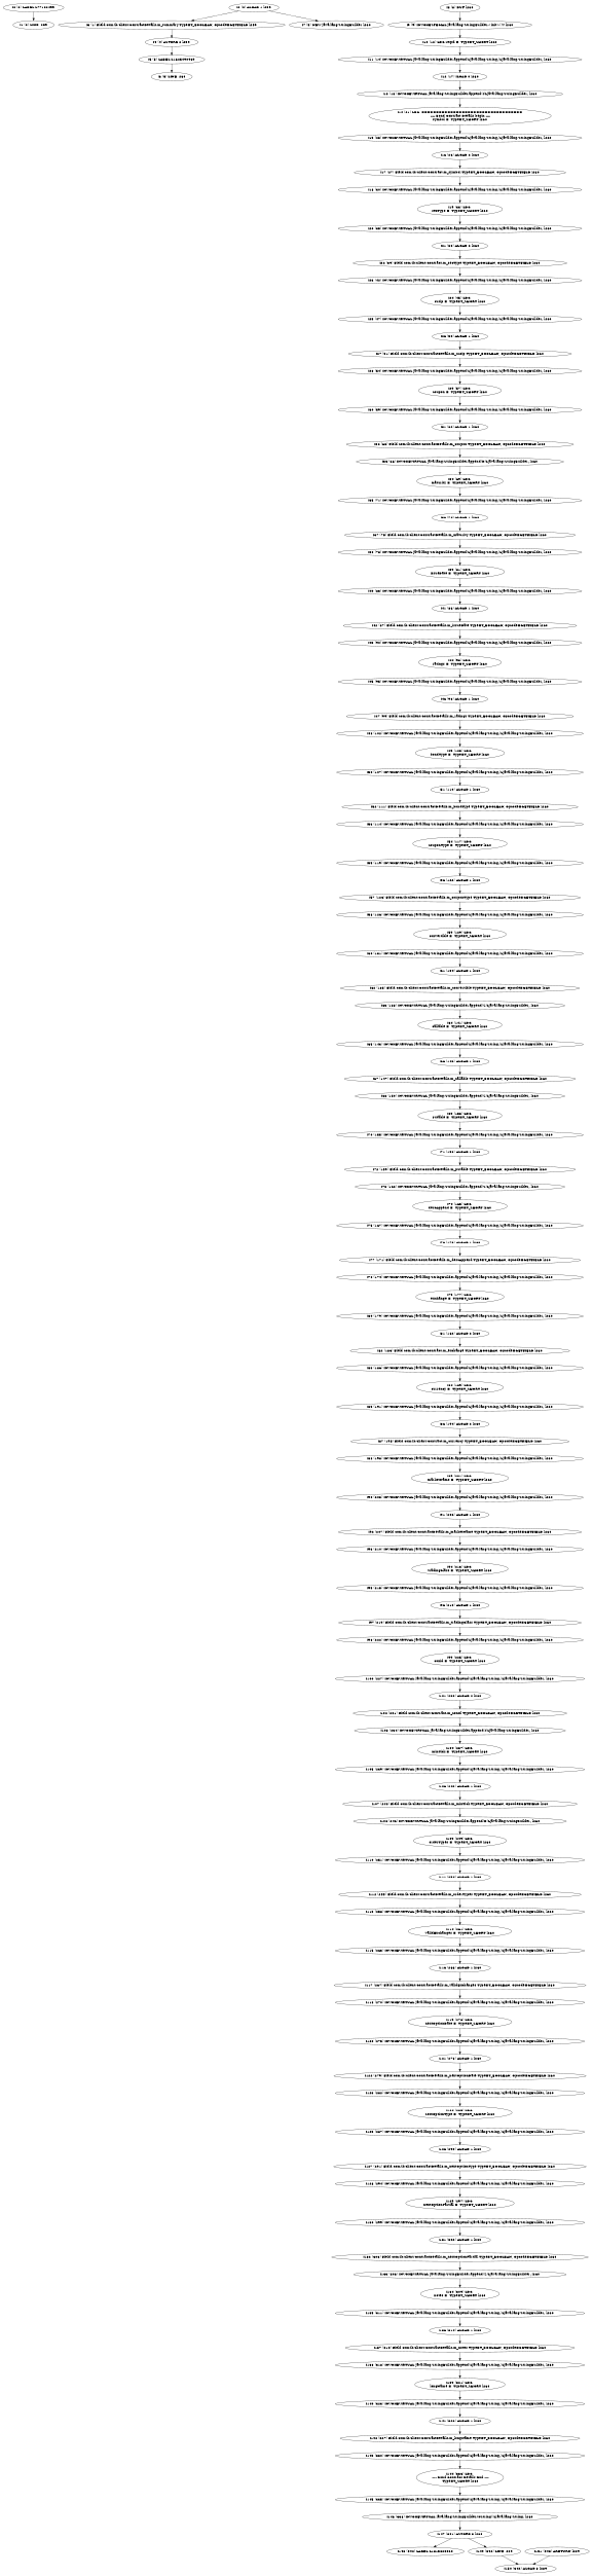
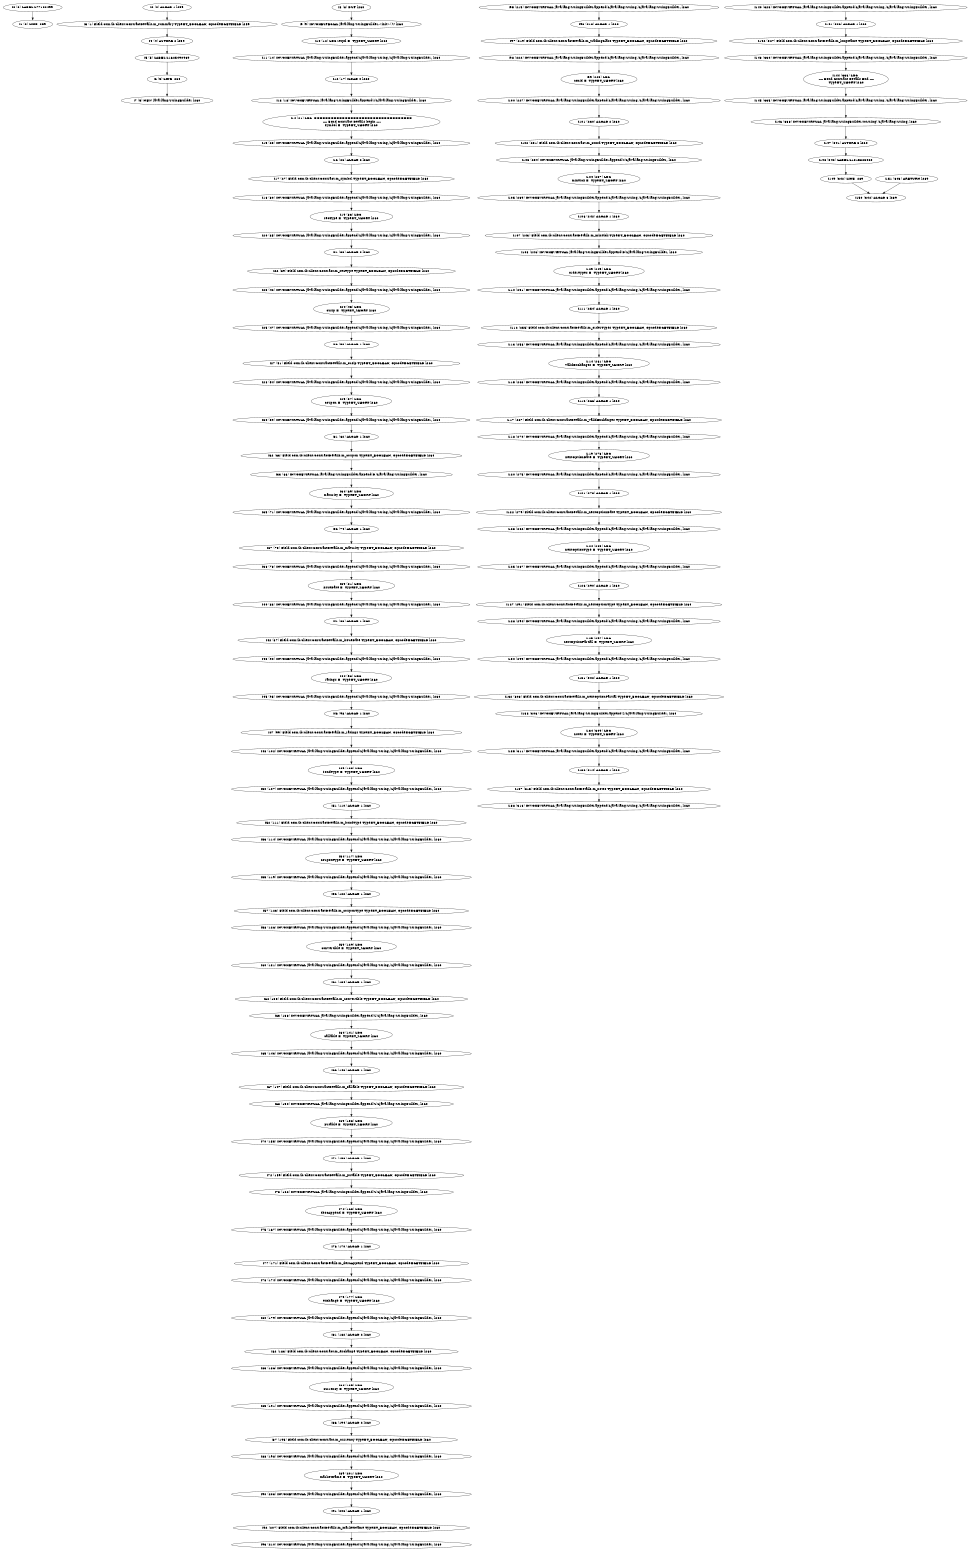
  digraph {
    n1 [label="I0 (0) LABEL L77102499"]
    n2 [label="I1 (0) LINE  259"]
    n3 [label="I2 (0) ALOAD 1 l259"]
    n4 [label="I3 (1) Field com/ib/client/ContractDetails.m_summary Type=T_BOOLEAN, Opcode=GETFIELD l259"]
    n5 [label="I4 (4) ASTORE 2 l259"]
    n6 [label="I5 (5) LABEL L1625490969"]
    n7 [label="I6 (5) LINE  260"]
    n8 [label="I7 (5) NEW java/lang/StringBuilder l260"]
    n9 [label="I8 (8) DUP l260"]
    n10 [label="I9 (9) INVOKESPECIAL java/lang/StringBuilder.<init>()V l260"]
    n11 [label="I10 (12) LDC reqId =  Type=T_SHORT l260"]
    n12 [label="I11 (14) INVOKEVIRTUAL java/lang/StringBuilder.append(Ljava/lang/String;)Ljava/lang/StringBuilder; l260"]
    n13 [label="I12 (17) ILOAD 0 l260"]
    n14 [label="I13 (18) INVOKEVIRTUAL java/lang/StringBuilder.append(I)Ljava/lang/StringBuilder; l260"]
    n15 [label="I14 (21) LDC  ===================================\n ---- Bond Contract Details begin ----\nsymbol =  Type=T_SHORT l260"]
    n16 [label="I15 (23) INVOKEVIRTUAL java/lang/StringBuilder.append(Ljava/lang/String;)Ljava/lang/StringBuilder; l260"]
    n17 [label="I16 (26) ALOAD 2 l260"]
    n18 [label="I17 (27) Field com/ib/client/Contract.m_symbol Type=T_BOOLEAN, Opcode=GETFIELD l260"]
    n19 [label="I18 (30) INVOKEVIRTUAL java/lang/StringBuilder.append(Ljava/lang/String;)Ljava/lang/StringBuilder; l260"]
    n20 [label="I19 (33) LDC \nsecType =  Type=T_SHORT l260"]
    n21 [label="I20 (35) INVOKEVIRTUAL java/lang/StringBuilder.append(Ljava/lang/String;)Ljava/lang/StringBuilder; l260"]
    n22 [label="I21 (38) ALOAD 2 l260"]
    n23 [label="I22 (39) Field com/ib/client/Contract.m_secType Type=T_BOOLEAN, Opcode=GETFIELD l260"]
    n24 [label="I23 (42) INVOKEVIRTUAL java/lang/StringBuilder.append(Ljava/lang/String;)Ljava/lang/StringBuilder; l260"]
    n25 [label="I24 (45) LDC \ncusip =  Type=T_SHORT l260"]
    n26 [label="I25 (47) INVOKEVIRTUAL java/lang/StringBuilder.append(Ljava/lang/String;)Ljava/lang/StringBuilder; l260"]
    n27 [label="I26 (50) ALOAD 1 l260"]
    n28 [label="I27 (51) Field com/ib/client/ContractDetails.m_cusip Type=T_BOOLEAN, Opcode=GETFIELD l260"]
    n29 [label="I28 (54) INVOKEVIRTUAL java/lang/StringBuilder.append(Ljava/lang/String;)Ljava/lang/StringBuilder; l260"]
    n30 [label="I29 (57) LDC \ncoupon =  Type=T_SHORT l260"]
    n31 [label="I30 (59) INVOKEVIRTUAL java/lang/StringBuilder.append(Ljava/lang/String;)Ljava/lang/StringBuilder; l260"]
    n32 [label="I31 (62) ALOAD 1 l260"]
    n33 [label="I32 (63) Field com/ib/client/ContractDetails.m_coupon Type=T_BOOLEAN, Opcode=GETFIELD l260"]
    n34 [label="I33 (66) INVOKEVIRTUAL java/lang/StringBuilder.append(D)Ljava/lang/StringBuilder; l260"]
    n35 [label="I34 (69) LDC \nmaturity =  Type=T_SHORT l260"]
    n36 [label="I35 (71) INVOKEVIRTUAL java/lang/StringBuilder.append(Ljava/lang/String;)Ljava/lang/StringBuilder; l260"]
    n37 [label="I36 (74) ALOAD 1 l260"]
    n38 [label="I37 (75) Field com/ib/client/ContractDetails.m_maturity Type=T_BOOLEAN, Opcode=GETFIELD l260"]
    n39 [label="I38 (78) INVOKEVIRTUAL java/lang/StringBuilder.append(Ljava/lang/String;)Ljava/lang/StringBuilder; l260"]
    n40 [label="I39 (81) LDC \nissueDate =  Type=T_SHORT l260"]
    n41 [label="I40 (83) INVOKEVIRTUAL java/lang/StringBuilder.append(Ljava/lang/String;)Ljava/lang/StringBuilder; l260"]
    n42 [label="I41 (86) ALOAD 1 l260"]
    n43 [label="I42 (87) Field com/ib/client/ContractDetails.m_issueDate Type=T_BOOLEAN, Opcode=GETFIELD l260"]
    n44 [label="I43 (90) INVOKEVIRTUAL java/lang/StringBuilder.append(Ljava/lang/String;)Ljava/lang/StringBuilder; l260"]
    n45 [label="I44 (93) LDC \nratings =  Type=T_SHORT l260"]
    n46 [label="I45 (95) INVOKEVIRTUAL java/lang/StringBuilder.append(Ljava/lang/String;)Ljava/lang/StringBuilder; l260"]
    n47 [label="I46 (98) ALOAD 1 l260"]
    n48 [label="I47 (99) Field com/ib/client/ContractDetails.m_ratings Type=T_BOOLEAN, Opcode=GETFIELD l260"]
    n49 [label="I48 (102) INVOKEVIRTUAL java/lang/StringBuilder.append(Ljava/lang/String;)Ljava/lang/StringBuilder; l260"]
    n50 [label="I49 (105) LDC \nbondType =  Type=T_SHORT l260"]
    n51 [label="I50 (107) INVOKEVIRTUAL java/lang/StringBuilder.append(Ljava/lang/String;)Ljava/lang/StringBuilder; l260"]
    n52 [label="I51 (110) ALOAD 1 l260"]
    n53 [label="I52 (111) Field com/ib/client/ContractDetails.m_bondType Type=T_BOOLEAN, Opcode=GETFIELD l260"]
    n54 [label="I53 (114) INVOKEVIRTUAL java/lang/StringBuilder.append(Ljava/lang/String;)Ljava/lang/StringBuilder; l260"]
    n55 [label="I54 (117) LDC \ncouponType =  Type=T_SHORT l260"]
    n56 [label="I55 (119) INVOKEVIRTUAL java/lang/StringBuilder.append(Ljava/lang/String;)Ljava/lang/StringBuilder; l260"]
    n57 [label="I56 (122) ALOAD 1 l260"]
    n58 [label="I57 (123) Field com/ib/client/ContractDetails.m_couponType Type=T_BOOLEAN, Opcode=GETFIELD l260"]
    n59 [label="I58 (126) INVOKEVIRTUAL java/lang/StringBuilder.append(Ljava/lang/String;)Ljava/lang/StringBuilder; l260"]
    n60 [label="I59 (129) LDC \nconvertible =  Type=T_SHORT l260"]
    n61 [label="I60 (131) INVOKEVIRTUAL java/lang/StringBuilder.append(Ljava/lang/String;)Ljava/lang/StringBuilder; l260"]
    n62 [label="I61 (134) ALOAD 1 l260"]
    n63 [label="I62 (135) Field com/ib/client/ContractDetails.m_convertible Type=T_BOOLEAN, Opcode=GETFIELD l260"]
    n64 [label="I63 (138) INVOKEVIRTUAL java/lang/StringBuilder.append(Z)Ljava/lang/StringBuilder; l260"]
    n65 [label="I64 (141) LDC \ncallable =  Type=T_SHORT l260"]
    n66 [label="I65 (143) INVOKEVIRTUAL java/lang/StringBuilder.append(Ljava/lang/String;)Ljava/lang/StringBuilder; l260"]
    n67 [label="I66 (146) ALOAD 1 l260"]
    n68 [label="I67 (147) Field com/ib/client/ContractDetails.m_callable Type=T_BOOLEAN, Opcode=GETFIELD l260"]
    n69 [label="I68 (150) INVOKEVIRTUAL java/lang/StringBuilder.append(Z)Ljava/lang/StringBuilder; l260"]
    n70 [label="I69 (153) LDC \nputable =  Type=T_SHORT l260"]
    n71 [label="I70 (155) INVOKEVIRTUAL java/lang/StringBuilder.append(Ljava/lang/String;)Ljava/lang/StringBuilder; l260"]
    n72 [label="I71 (158) ALOAD 1 l260"]
    n73 [label="I72 (159) Field com/ib/client/ContractDetails.m_putable Type=T_BOOLEAN, Opcode=GETFIELD l260"]
    n74 [label="I73 (162) INVOKEVIRTUAL java/lang/StringBuilder.append(Z)Ljava/lang/StringBuilder; l260"]
    n75 [label="I74 (165) LDC \ndescAppend =  Type=T_SHORT l260"]
    n76 [label="I75 (167) INVOKEVIRTUAL java/lang/StringBuilder.append(Ljava/lang/String;)Ljava/lang/StringBuilder; l260"]
    n77 [label="I76 (170) ALOAD 1 l260"]
    n78 [label="I77 (171) Field com/ib/client/ContractDetails.m_descAppend Type=T_BOOLEAN, Opcode=GETFIELD l260"]
    n79 [label="I78 (174) INVOKEVIRTUAL java/lang/StringBuilder.append(Ljava/lang/String;)Ljava/lang/StringBuilder; l260"]
    n80 [label="I79 (177) LDC \nexchange =  Type=T_SHORT l260"]
    n81 [label="I80 (179) INVOKEVIRTUAL java/lang/StringBuilder.append(Ljava/lang/String;)Ljava/lang/StringBuilder; l260"]
    n82 [label="I81 (182) ALOAD 2 l260"]
    n83 [label="I82 (183) Field com/ib/client/Contract.m_exchange Type=T_BOOLEAN, Opcode=GETFIELD l260"]
    n84 [label="I83 (186) INVOKEVIRTUAL java/lang/StringBuilder.append(Ljava/lang/String;)Ljava/lang/StringBuilder; l260"]
    n85 [label="I84 (189) LDC \ncurrency =  Type=T_SHORT l260"]
    n86 [label="I85 (191) INVOKEVIRTUAL java/lang/StringBuilder.append(Ljava/lang/String;)Ljava/lang/StringBuilder; l260"]
    n87 [label="I86 (194) ALOAD 2 l260"]
    n88 [label="I87 (195) Field com/ib/client/Contract.m_currency Type=T_BOOLEAN, Opcode=GETFIELD l260"]
    n89 [label="I88 (198) INVOKEVIRTUAL java/lang/StringBuilder.append(Ljava/lang/String;)Ljava/lang/StringBuilder; l260"]
    n90 [label="I89 (201) LDC \nmarketName =  Type=T_SHORT l260"]
    n91 [label="I90 (203) INVOKEVIRTUAL java/lang/StringBuilder.append(Ljava/lang/String;)Ljava/lang/StringBuilder; l260"]
    n92 [label="I91 (206) ALOAD 1 l260"]
    n93 [label="I92 (207) Field com/ib/client/ContractDetails.m_marketName Type=T_BOOLEAN, Opcode=GETFIELD l260"]
    n94 [label="I93 (210) INVOKEVIRTUAL java/lang/StringBuilder.append(Ljava/lang/String;)Ljava/lang/StringBuilder; l260"]
-   n95 [label="I94 (213) LDC \ntradingClass =  Type=T_SHORT l260"]
    n96 [label="I95 (215) INVOKEVIRTUAL java/lang/StringBuilder.append(Ljava/lang/String;)Ljava/lang/StringBuilder; l260"]
    n97 [label="I96 (218) ALOAD 1 l260"]
    n98 [label="I97 (219) Field com/ib/client/ContractDetails.m_tradingClass Type=T_BOOLEAN, Opcode=GETFIELD l260"]
    n99 [label="I98 (222) INVOKEVIRTUAL java/lang/StringBuilder.append(Ljava/lang/String;)Ljava/lang/StringBuilder; l260"]
    n100 [label="I99 (225) LDC \nconid =  Type=T_SHORT l260"]
    n101 [label="I100 (227) INVOKEVIRTUAL java/lang/StringBuilder.append(Ljava/lang/String;)Ljava/lang/StringBuilder; l260"]
    n102 [label="I101 (230) ALOAD 2 l260"]
    n103 [label="I102 (231) Field com/ib/client/Contract.m_conId Type=T_BOOLEAN, Opcode=GETFIELD l260"]
    n104 [label="I103 (234) INVOKEVIRTUAL java/lang/StringBuilder.append(I)Ljava/lang/StringBuilder; l260"]
    n105 [label="I104 (237) LDC \nminTick =  Type=T_SHORT l260"]
    n106 [label="I105 (239) INVOKEVIRTUAL java/lang/StringBuilder.append(Ljava/lang/String;)Ljava/lang/StringBuilder; l260"]
    n107 [label="I106 (242) ALOAD 1 l260"]
    n108 [label="I107 (243) Field com/ib/client/ContractDetails.m_minTick Type=T_BOOLEAN, Opcode=GETFIELD l260"]
    n109 [label="I108 (246) INVOKEVIRTUAL java/lang/StringBuilder.append(D)Ljava/lang/StringBuilder; l260"]
    n110 [label="I109 (249) LDC \norderTypes =  Type=T_SHORT l260"]
    n111 [label="I110 (251) INVOKEVIRTUAL java/lang/StringBuilder.append(Ljava/lang/String;)Ljava/lang/StringBuilder; l260"]
    n112 [label="I111 (254) ALOAD 1 l260"]
    n113 [label="I112 (255) Field com/ib/client/ContractDetails.m_orderTypes Type=T_BOOLEAN, Opcode=GETFIELD l260"]
    n114 [label="I113 (258) INVOKEVIRTUAL java/lang/StringBuilder.append(Ljava/lang/String;)Ljava/lang/StringBuilder; l260"]
    n115 [label="I114 (261) LDC \nvalidExchanges =  Type=T_SHORT l260"]
    n116 [label="I115 (263) INVOKEVIRTUAL java/lang/StringBuilder.append(Ljava/lang/String;)Ljava/lang/StringBuilder; l260"]
    n117 [label="I116 (266) ALOAD 1 l260"]
    n118 [label="I117 (267) Field com/ib/client/ContractDetails.m_validExchanges Type=T_BOOLEAN, Opcode=GETFIELD l260"]
    n119 [label="I118 (270) INVOKEVIRTUAL java/lang/StringBuilder.append(Ljava/lang/String;)Ljava/lang/StringBuilder; l260"]
    n120 [label="I119 (273) LDC \nnextOptionDate =  Type=T_SHORT l260"]
    n121 [label="I120 (275) INVOKEVIRTUAL java/lang/StringBuilder.append(Ljava/lang/String;)Ljava/lang/StringBuilder; l260"]
    n122 [label="I121 (278) ALOAD 1 l260"]
    n123 [label="I122 (279) Field com/ib/client/ContractDetails.m_nextOptionDate Type=T_BOOLEAN, Opcode=GETFIELD l260"]
    n124 [label="I123 (282) INVOKEVIRTUAL java/lang/StringBuilder.append(Ljava/lang/String;)Ljava/lang/StringBuilder; l260"]
    n125 [label="I124 (285) LDC \nnextOptionType =  Type=T_SHORT l260"]
    n126 [label="I125 (287) INVOKEVIRTUAL java/lang/StringBuilder.append(Ljava/lang/String;)Ljava/lang/StringBuilder; l260"]
    n127 [label="I126 (290) ALOAD 1 l260"]
    n128 [label="I127 (291) Field com/ib/client/ContractDetails.m_nextOptionType Type=T_BOOLEAN, Opcode=GETFIELD l260"]
    n129 [label="I128 (294) INVOKEVIRTUAL java/lang/StringBuilder.append(Ljava/lang/String;)Ljava/lang/StringBuilder; l260"]
    n130 [label="I129 (297) LDC \nnextOptionPartial =  Type=T_SHORT l260"]
    n131 [label="I130 (299) INVOKEVIRTUAL java/lang/StringBuilder.append(Ljava/lang/String;)Ljava/lang/StringBuilder; l260"]
    n132 [label="I131 (302) ALOAD 1 l260"]
    n133 [label="I132 (303) Field com/ib/client/ContractDetails.m_nextOptionPartial Type=T_BOOLEAN, Opcode=GETFIELD l260"]
    n134 [label="I133 (306) INVOKEVIRTUAL java/lang/StringBuilder.append(Z)Ljava/lang/StringBuilder; l260"]
    n135 [label="I134 (309) LDC \nnotes =  Type=T_SHORT l260"]
    n136 [label="I135 (311) INVOKEVIRTUAL java/lang/StringBuilder.append(Ljava/lang/String;)Ljava/lang/StringBuilder; l260"]
    n137 [label="I136 (314) ALOAD 1 l260"]
    n138 [label="I137 (315) Field com/ib/client/ContractDetails.m_notes Type=T_BOOLEAN, Opcode=GETFIELD l260"]
    n139 [label="I138 (318) INVOKEVIRTUAL java/lang/StringBuilder.append(Ljava/lang/String;)Ljava/lang/StringBuilder; l260"]
-   n140 [label="I139 (321) LDC \nlongName =  Type=T_SHORT l260"]
    n141 [label="I140 (323) INVOKEVIRTUAL java/lang/StringBuilder.append(Ljava/lang/String;)Ljava/lang/StringBuilder; l260"]
    n142 [label="I141 (326) ALOAD 1 l260"]
    n143 [label="I142 (327) Field com/ib/client/ContractDetails.m_longName Type=T_BOOLEAN, Opcode=GETFIELD l260"]
    n144 [label="I143 (330) INVOKEVIRTUAL java/lang/StringBuilder.append(Ljava/lang/String;)Ljava/lang/StringBuilder; l260"]
    n145 [label="I144 (333) LDC \n ---- Bond Contract Details End ----\n Type=T_SHORT l260"]
    n146 [label="I145 (335) INVOKEVIRTUAL java/lang/StringBuilder.append(Ljava/lang/String;)Ljava/lang/StringBuilder; l260"]
    n147 [label="I146 (338) INVOKEVIRTUAL java/lang/StringBuilder.toString()Ljava/lang/String; l260"]
    n148 [label="I147 (341) ASTORE 3 l260"]
    n149 [label="I148 (342) LABEL L1815823060"]
    n150 [label="I149 (342) LINE  289"]
    n151 [label="I150 (342) ALOAD 3 l289"]
    n152 [label="I151 (343) ARETURN l289"]
    n1 -> n2
    n3 -> n4
    n4 -> n5
    n5 -> n6
    n6 -> n7
-   n3 -> n8
+   n7 -> n8
    n9 -> n10
    n10 -> n11
    n11 -> n12
    n12 -> n13
    n13 -> n14
    n14 -> n15
    n15 -> n16
    n16 -> n17
    n17 -> n18
    n18 -> n19
    n19 -> n20
    n20 -> n21
    n21 -> n22
    n22 -> n23
    n23 -> n24
    n24 -> n25
    n25 -> n26
    n26 -> n27
    n27 -> n28
    n28 -> n29
    n29 -> n30
    n30 -> n31
    n31 -> n32
    n32 -> n33
    n33 -> n34
    n34 -> n35
    n35 -> n36
    n36 -> n37
    n37 -> n38
    n38 -> n39
    n39 -> n40
    n40 -> n41
    n41 -> n42
    n42 -> n43
    n43 -> n44
    n44 -> n45
    n45 -> n46
    n46 -> n47
    n47 -> n48
    n48 -> n49
    n49 -> n50
    n50 -> n51
    n51 -> n52
    n52 -> n53
    n53 -> n54
    n54 -> n55
    n55 -> n56
    n56 -> n57
    n57 -> n58
    n58 -> n59
    n59 -> n60
    n60 -> n61
    n61 -> n62
    n62 -> n63
    n63 -> n64
    n64 -> n65
    n65 -> n66
    n66 -> n67
    n67 -> n68
    n68 -> n69
    n69 -> n70
    n70 -> n71
    n71 -> n72
    n72 -> n73
    n73 -> n74
    n74 -> n75
    n75 -> n76
    n76 -> n77
    n77 -> n78
    n78 -> n79
    n79 -> n80
    n80 -> n81
    n81 -> n82
    n82 -> n83
    n83 -> n84
    n84 -> n85
    n85 -> n86
    n86 -> n87
    n87 -> n88
    n88 -> n89
    n89 -> n90
    n90 -> n91
    n91 -> n92
    n92 -> n93
    n93 -> n94
-   n94 -> n95
-   n95 -> n96
    n96 -> n97
    n97 -> n98
    n98 -> n99
    n99 -> n100
    n100 -> n101
    n101 -> n102
    n102 -> n103
    n103 -> n104
    n104 -> n105
    n105 -> n106
    n106 -> n107
    n107 -> n108
    n108 -> n109
    n109 -> n110
    n110 -> n111
    n111 -> n112
    n112 -> n113
    n113 -> n114
    n114 -> n115
    n115 -> n116
    n116 -> n117
    n117 -> n118
    n118 -> n119
    n119 -> n120
    n120 -> n121
    n121 -> n122
    n122 -> n123
    n123 -> n124
    n124 -> n125
    n125 -> n126
    n126 -> n127
    n127 -> n128
    n128 -> n129
    n129 -> n130
    n130 -> n131
    n131 -> n132
    n132 -> n133
    n133 -> n134
    n134 -> n135
    n135 -> n136
    n136 -> n137
    n137 -> n138
    n138 -> n139
-   n139 -> n140
-   n140 -> n141
    n141 -> n142
    n142 -> n143
    n143 -> n144
    n144 -> n145
    n145 -> n146
    n146 -> n147
    n147 -> n148
    n148 -> n149
-   n148 -> n150
+   n149 -> n150
    n150 -> n151
    n152 -> n151
  }
